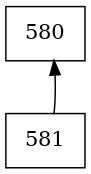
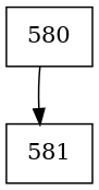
  digraph {
    node [shape=record]
    n1 [label="{580}"]
    n2 [label="{581}"]
-   n2 -> n1
+   n1 -> n2
  }
